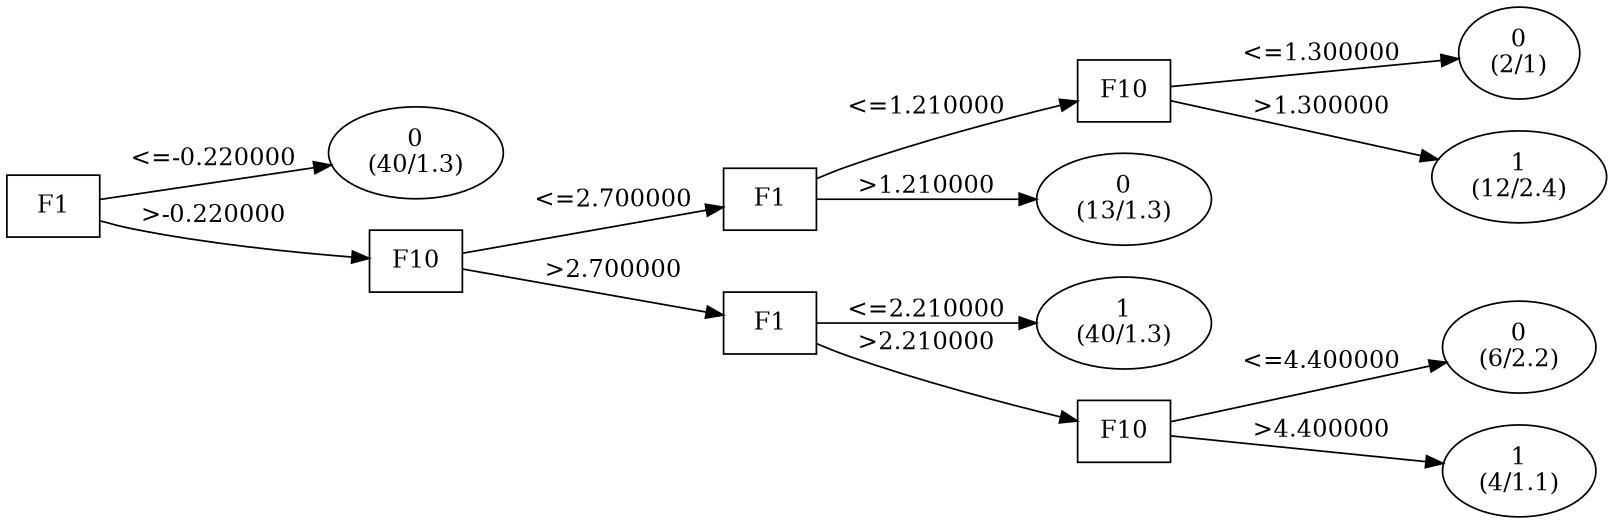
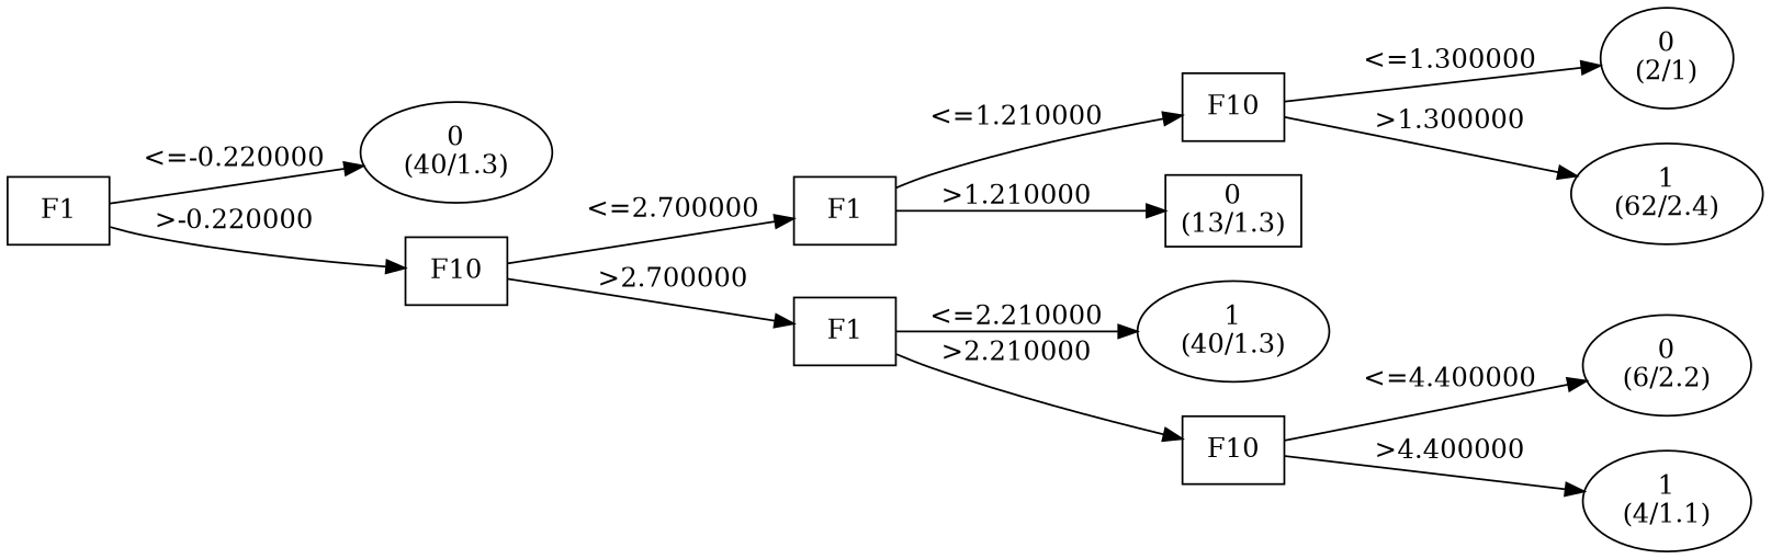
  digraph {
    rankdir=LR
    node [shape=ellipse]
    n1 [label="F1\n" shape=box]
    n2 [label="0\n(40/1.3)"]
    n3 [label="F10\n" shape=box]
    n4 [label="F1\n" shape=box]
    n5 [label="F1\n" shape=box]
    n6 [label="F10\n" shape=box]
-   n7 [label="0\n(13/1.3)"]
+   n7 [label="0\n(13/1.3)" shape=box]
    n8 [label="1\n(40/1.3)"]
    n9 [label="F10\n" shape=box]
    n10 [label="0\n(2/1)"]
-   n11 [label="1\n(12/2.4)"]
+   n11 [label="1\n(62/2.4)"]
    n12 [label="0\n(6/2.2)"]
    n13 [label="1\n(4/1.1)"]
    n1 -> n2 [label="<=-0.220000"]
    n1 -> n3 [label=">-0.220000"]
    n3 -> n4 [label="<=2.700000"]
    n3 -> n5 [label=">2.700000"]
    n4 -> n6 [label="<=1.210000"]
    n4 -> n7 [label=">1.210000"]
    n5 -> n8 [label="<=2.210000"]
    n5 -> n9 [label=">2.210000"]
    n6 -> n10 [label="<=1.300000"]
    n6 -> n11 [label=">1.300000"]
    n9 -> n12 [label="<=4.400000"]
    n9 -> n13 [label=">4.400000"]
  }
